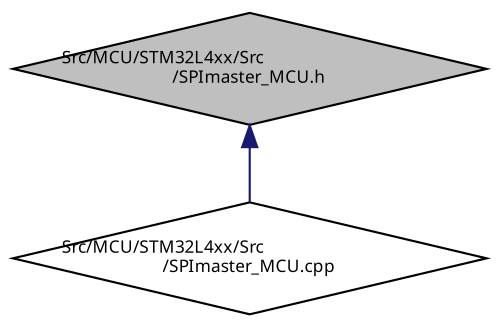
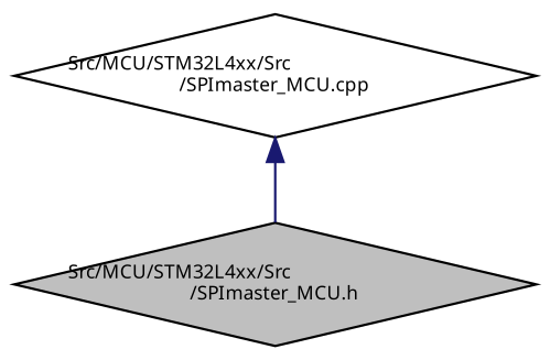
  digraph {
    node [color=black fontname=Sans fontsize=8 shape=diamond style=filled]
    n1 [fillcolor=grey75 fontcolor=black height=0.2 label="Src/MCU/STM32L4xx/Src\l/SPImaster_MCU.h" width=0.4]
    n2 [fillcolor=white height=0.2 label="Src/MCU/STM32L4xx/Src\l/SPImaster_MCU.cpp" width=0.4]
-   n1 -> n2 [color=midnightblue dir=back fontname=Sans fontsize=8 labelfontname=Sans labelfontsize=8 style=solid]
+   n2 -> n1 [color=midnightblue dir=back fontname=Sans fontsize=8 labelfontname=Sans labelfontsize=8 style=solid]
  }
